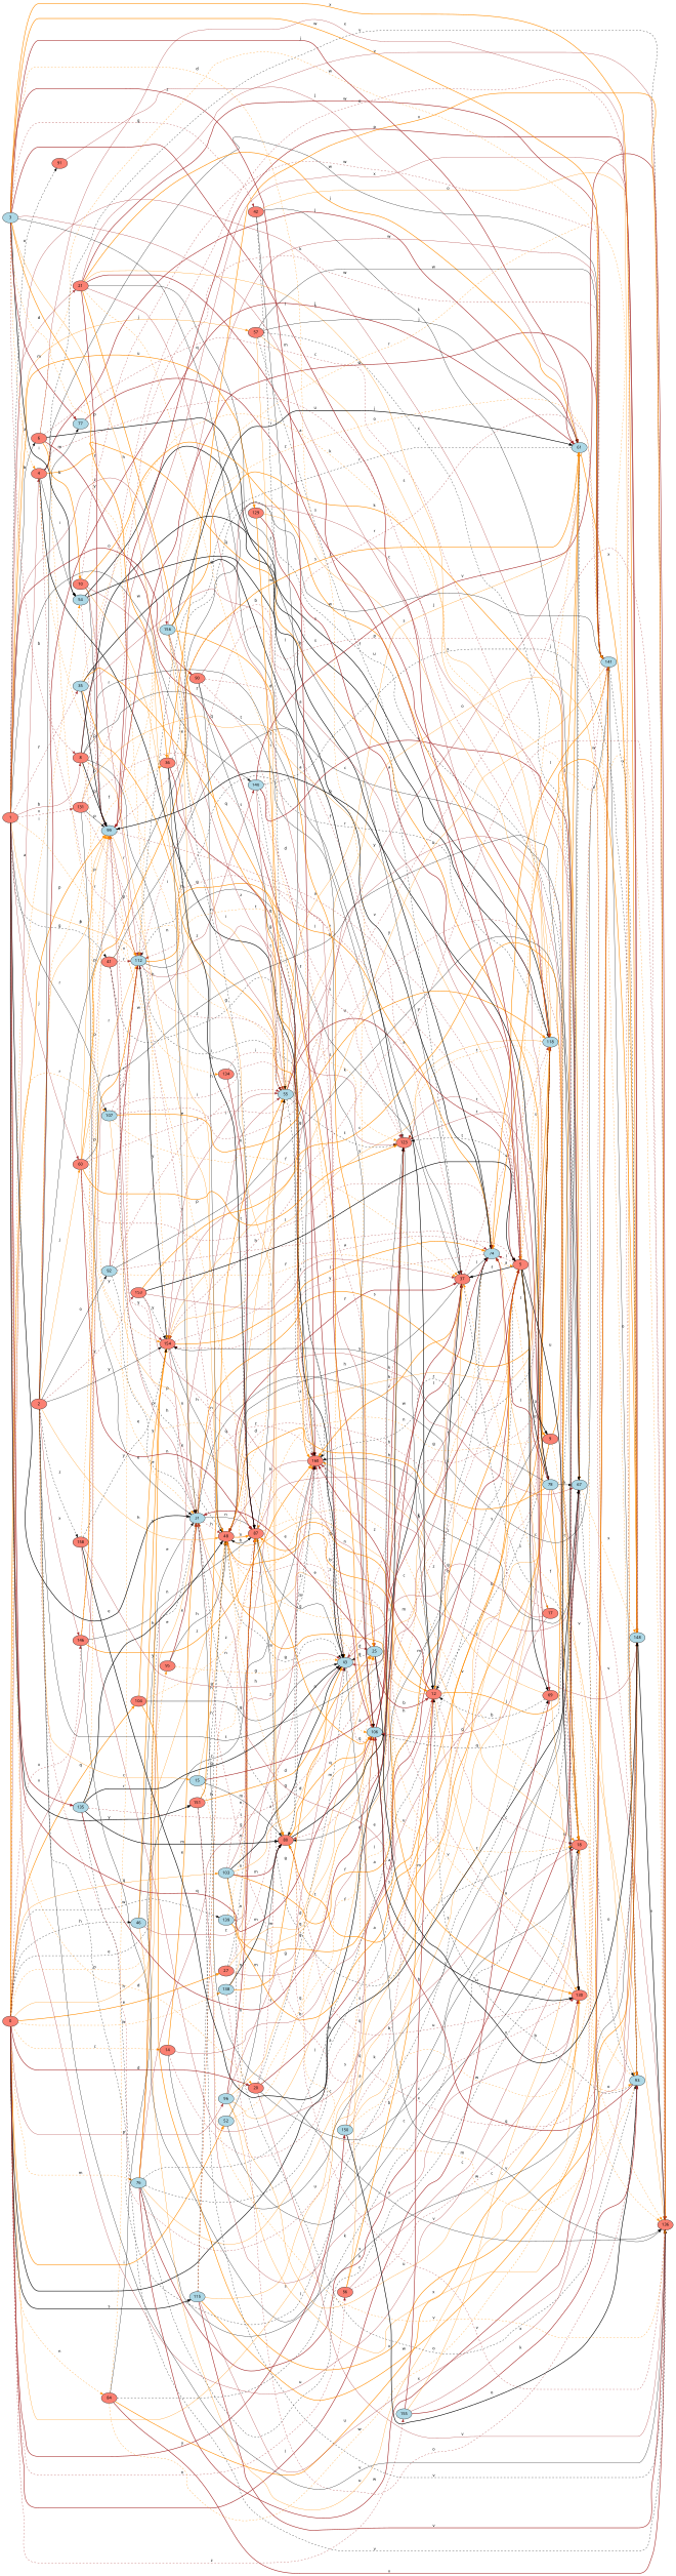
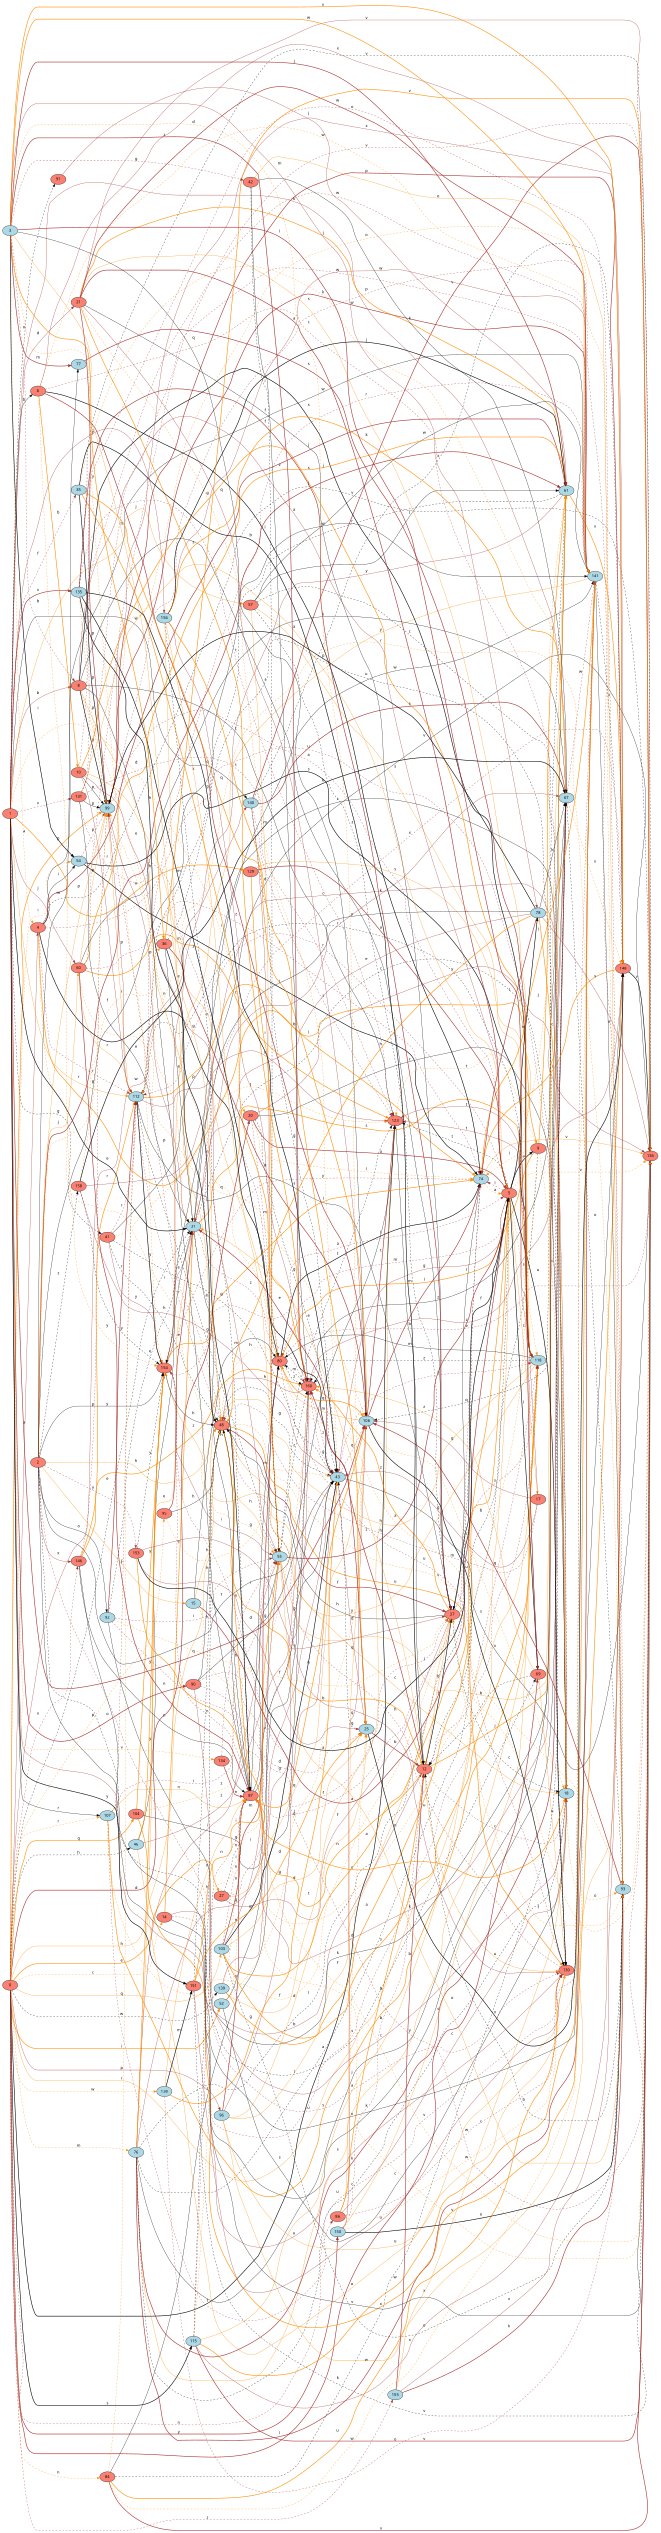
  strict digraph {
    fontname="Noto Sans"
    rankdir=LR
    node [fillcolor=salmon fontname="Noto Sans" style=filled]
    edge [color=brown fontname="Noto Sans" style=solid]
    0
    4
    14
    20
    27
    31 [fillcolor=lightblue]
    46 [fillcolor=lightblue]
    48
    52 [fillcolor=lightblue]
    54 [fillcolor=lightblue]
    69
    76 [fillcolor=lightblue]
    84
    86
    95
    96 [fillcolor=lightblue]
    99 [fillcolor=lightblue]
    103 [fillcolor=lightblue]
    104
    107 [fillcolor=lightblue]
    115 [fillcolor=lightblue]
    118 [fillcolor=lightblue]
    123
    138 [fillcolor=lightblue]
    139 [fillcolor=lightblue]
    140 [fillcolor=lightblue]
    146
    150 [fillcolor=lightblue]
    155 [fillcolor=lightblue]
    112 [fillcolor=lightblue]
    130
    61 [fillcolor=lightblue]
    136
    141 [fillcolor=lightblue]
    9
    43 [fillcolor=lightblue]
    55 [fillcolor=lightblue]
    67 [fillcolor=lightblue]
    12
    5
    74 [fillcolor=lightblue]
    80
-   18
+   18 [fillcolor=lightblue]
    106 [fillcolor=lightblue]
    160
    37
    87
-   148 [fillcolor=lightblue]
+   148
    154
    25 [fillcolor=lightblue]
    93 [fillcolor=lightblue]
    1
    6
    8
    21
    35 [fillcolor=lightblue]
    41
    57
    60
    90
    91
    129
    131
    134
    135 [fillcolor=lightblue]
    151
    156 [fillcolor=lightblue]
    10
    2
    15 [fillcolor=lightblue]
    36
    77 [fillcolor=lightblue]
    92 [fillcolor=lightblue]
    153
    158
    3 [fillcolor=lightblue]
    42
    78 [fillcolor=lightblue]
    17
    0 -> 4 [label=a]
    0 -> 14 [color=darkorange label=c style=dashed]
    0 -> 20 [label=d style=bold]
    0 -> 27 [color=darkorange label=e style=bold]
    0 -> 31 [color=black label=e style=dashed]
    0 -> 46 [color=black label=h style=dashed]
    0 -> 48 [color=darkorange label=h]
    0 -> 52 [color=darkorange label=i style=bold]
    0 -> 54 [color=darkorange label=i style=dashed]
    0 -> 69 [label=l style=bold]
    0 -> 76 [color=darkorange label=m style=dashed]
    0 -> 84 [color=darkorange label=n style=dashed]
    0 -> 86 [label=n style=dashed]
    0 -> 95 [color=darkorange label=p style=dashed]
    0 -> 96 [label=p]
    0 -> 99 [color=darkorange label=p style=bold]
    0 -> 103 [color=darkorange label=q]
    0 -> 104 [color=darkorange label=q style=bold]
    0 -> 107 [color=darkorange label=r style=dashed]
    0 -> 115 [color=black label=s style=bold]
    0 -> 118 [color=darkorange label=s]
    0 -> 123 [color=black label=t style=bold]
    0 -> 138 [color=darkorange label=w style=dashed]
    0 -> 139 [color=black label=w style=dashed]
    0 -> 140 [label=w]
    0 -> 146 [label=x style=dashed]
    0 -> 150 [label=y style=bold]
    0 -> 155 [label=z style=dashed]
    4 -> 54 [color=black label=i]
    4 -> 112 [label=r style=dashed]
    4 -> 130 [label=u style=dashed]
    4 -> 61 [label=j style=bold]
    4 -> 136 [color=black label=v style=dashed]
    4 -> 141 [color=black label=w]
    4 -> 9 [color=darkorange label=b style=bold]
    4 -> 43 [color=black label=g style=bold]
    4 -> 55 [color=darkorange label=i style=dashed]
    14 -> 31 [color=darkorange label=e style=bold]
    14 -> 118 [label=s style=dashed]
    14 -> 67 [color=black label=k]
    14 -> 12 [label=b]
    20 -> 136 [label=v]
    20 -> 43 [color=black label=g style=dashed]
    20 -> 5 [label=a style=bold]
    20 -> 74 [color=darkorange label=l style=dashed]
    20 -> 80 [label=m style=dashed]
    20 -> 18 [color=black label=c]
    27 -> 106 [color=darkorange label=q]
    27 -> 160 [label=z style=dashed]
    27 -> 37 [label=f]
    27 -> 87 [color=black label=n style=dashed]
    31 -> 48 [label=h style=dashed]
    31 -> 99 [label=p]
    31 -> 118 [color=darkorange label=s style=bold]
    31 -> 136 [color=black label=v]
    31 -> 141 [color=black label=w]
    31 -> 67 [label=k]
    31 -> 18 [color=black label=c style=dashed]
    31 -> 160 [label=z style=dashed]
    31 -> 87 [color=black label=n]
    31 -> 148 [label=x style=dashed]
    46 -> 31 [color=black label=e]
    46 -> 130 [color=darkorange label=u]
    46 -> 160 [label=z]
    46 -> 154 [color=darkorange label=y style=bold]
    48 -> 99 [label=p style=dashed]
    48 -> 112 [label=r style=dashed]
    48 -> 130 [color=darkorange label=u style=bold]
    48 -> 136 [color=darkorange label=v style=dashed]
    48 -> 43 [color=black label=g style=dashed]
    48 -> 12 [color=darkorange label=b style=bold]
    48 -> 18 [color=darkorange label=c]
    48 -> 37 [label=f style=bold]
    48 -> 87 [color=darkorange label=n style=bold]
    52 -> 80 [color=black label=m]
    52 -> 18 [color=black label=c]
    52 -> 106 [color=darkorange label=q style=dashed]
    52 -> 87 [color=darkorange label=n style=dashed]
    54 -> 99 [label=p style=dashed]
    54 -> 118 [color=black label=s style=bold]
    54 -> 74 [color=black label=l style=bold]
    69 -> 123 [label=t]
    69 -> 130 [color=darkorange label=u]
    69 -> 12 [color=black label=b style=dashed]
    69 -> 160 [color=darkorange label=z]
    76 -> 31 [color=darkorange label=e]
    76 -> 118 [color=darkorange label=s]
    76 -> 61 [color=black label=j]
    76 -> 141 [label=w style=bold]
    76 -> 43 [label=g]
    76 -> 55 [label=i]
    76 -> 67 [label=k style=bold]
    76 -> 5 [color=black label=a style=dashed]
    76 -> 74 [color=black label=l style=dashed]
    76 -> 18 [color=black label=c style=dashed]
    76 -> 154 [color=darkorange label=y style=bold]
    84 -> 112 [color=darkorange label=r style=dashed]
    84 -> 130 [color=darkorange label=u style=bold]
    84 -> 136 [label=v style=bold]
    84 -> 141 [color=darkorange label=w style=dashed]
    84 -> 67 [color=black label=k style=dashed]
    84 -> 160 [color=black label=z]
    86 -> 141 [label=w style=dashed]
    86 -> 12 [color=darkorange label=b style=bold]
    86 -> 18 [label=c]
    86 -> 106 [color=darkorange label=q]
    95 -> 31 [label=e style=bold]
    95 -> 48 [color=black label=h]
    95 -> 43 [color=darkorange label=g style=dashed]
    96 -> 130 [color=darkorange label=u]
    96 -> 43 [label=g]
    96 -> 37 [color=darkorange label=f]
    96 -> 87 [label=n style=bold]
    96 -> 148 [color=darkorange label=x]
    96 -> 25 [color=darkorange label=d]
    99 -> 112 [color=darkorange label=r]
    99 -> 141 [label=w style=bold]
    99 -> 5 [label=a style=dashed]
    99 -> 148 [label=x]
    99 -> 93 [color=darkorange label=o style=dashed]
    103 -> 118 [color=darkorange label=s style=bold]
    103 -> 43 [color=black label=g style=bold]
    103 -> 55 [label=i]
    103 -> 5 [color=darkorange label=a style=bold]
    103 -> 80 [label=m style=bold]
    103 -> 87 [label=n style=dashed]
    103 -> 25 [color=darkorange label=d]
    103 -> 93 [color=black label=o style=dashed]
    104 -> 43 [color=black label=g]
    104 -> 160 [color=darkorange label=z style=dashed]
    104 -> 148 [color=darkorange label=x style=bold]
    104 -> 154 [color=darkorange label=y style=bold]
    107 -> 118 [color=darkorange label=s style=bold]
    107 -> 112 [label=r style=dashed]
    107 -> 130 [label=u style=dashed]
    107 -> 55 [label=i style=dashed]
    107 -> 37 [color=darkorange label=f style=dashed]
    107 -> 87 [color=darkorange label=n]
    115 -> 48 [color=black label=h style=dashed]
    115 -> 136 [label=v style=bold]
    115 -> 141 [color=darkorange label=w style=bold]
    115 -> 55 [color=darkorange label=i style=dashed]
    115 -> 5 [color=darkorange label=a]
    115 -> 87 [label=n style=dashed]
    115 -> 148 [label=x]
    118 -> 48 [color=darkorange label=h]
    118 -> 112 [color=black label=r style=dashed]
    118 -> 80 [color=black label=m]
    118 -> 160 [color=black label=z style=dashed]
    118 -> 154 [color=darkorange label=y]
    123 -> 12 [color=black label=b]
    138 -> 43 [color=darkorange label=g style=bold]
-   138 -> 80 [color=black label=m style=bold]
+   138 -> 151 [color=black label=m style=bold]
    138 -> 87 [color=darkorange label=n]
    138 -> 93 [label=o style=dashed]
    139 -> 123 [color=darkorange label=t]
    139 -> 5 [color=darkorange label=a style=bold]
    139 -> 160 [label=z]
    139 -> 87 [color=darkorange label=n style=dashed]
    140 -> 123 [label=t style=dashed]
    140 -> 136 [label=v style=bold]
    140 -> 43 [color=black label=g style=dashed]
    140 -> 55 [label=i]
    140 -> 67 [label=k style=bold]
    140 -> 148 [color=black label=x style=dashed]
    146 -> 99 [label=p style=dashed]
    146 -> 112 [color=darkorange label=r style=bold]
    146 -> 160 [color=darkorange label=z style=bold]
    146 -> 87 [color=black label=n]
    146 -> 148 [color=black label=x]
    150 -> 118 [color=darkorange label=s]
    150 -> 141 [color=darkorange label=w style=dashed]
    150 -> 12 [label=b style=dashed]
    150 -> 106 [label=q]
    150 -> 25 [color=darkorange label=d style=dashed]
    150 -> 93 [color=black label=o style=bold]
    155 -> 12 [label=b style=bold]
    155 -> 18 [color=darkorange label=c]
    155 -> 148 [label=x]
    155 -> 93 [label=k style=bold]
    112 -> 99 [label=p]
    112 -> 123 [label=t]
    112 -> 55 [color=black label=i style=dashed]
    112 -> 74 [color=darkorange label=l style=bold]
    112 -> 37 [color=black label=f]
    112 -> 154 [color=black label=y style=bold]
    130 -> 48 [label=h style=dashed]
    61 -> 112 [color=black label=r style=dashed]
    61 -> 106 [color=black label=q style=dashed]
    61 -> 148 [color=darkorange label=x style=bold]
    61 -> 154 [label=y]
    136 -> 154 [label=y style=dashed]
    141 -> 112 [label=r style=dashed]
    141 -> 74 [color=darkorange label=l style=bold]
    141 -> 148 [color=black label=x style=dashed]
    141 -> 154 [color=darkorange label=y]
    141 -> 93 [color=black label=o]
    9 -> 123 [color=darkorange label=t style=dashed]
    9 -> 61 [color=darkorange label=j style=bold]
    9 -> 12 [color=black label=b style=dashed]
    9 -> 74 [color=darkorange label=l style=dashed]
    9 -> 80 [color=darkorange label=m style=bold]
    9 -> 18 [color=darkorange label=c style=dashed]
    9 -> 87 [color=darkorange label=n style=dashed]
    43 -> 118 [label=s style=dashed]
    43 -> 136 [color=black label=v]
    43 -> 106 [label=q style=dashed]
    43 -> 160 [label=z style=dashed]
    43 -> 25 [label=d]
    55 -> 48 [color=darkorange label=h]
    55 -> 123 [color=black label=t style=dashed]
    55 -> 130 [label=u]
    55 -> 61 [color=darkorange label=j]
    55 -> 5 [label=a style=bold]
    55 -> 160 [color=black label=z style=dashed]
    55 -> 93 [color=darkorange label=o]
    67 -> 141 [label=w style=dashed]
    67 -> 160 [color=black label=z]
    67 -> 148 [color=darkorange label=x style=dashed]
    67 -> 93 [color=black label=o style=dashed]
    12 -> 31 [color=darkorange label=e]
    12 -> 118 [label=s style=dashed]
    12 -> 130 [color=darkorange label=u]
    12 -> 61 [color=darkorange label=j style=bold]
    12 -> 18 [label=c style=dashed]
    12 -> 160 [label=z style=bold]
    12 -> 37 [color=black label=f style=bold]
    12 -> 87 [color=darkorange label=n style=bold]
    5 -> 69 [color=black label=l style=bold]
    5 -> 118 [color=darkorange label=s style=dashed]
    5 -> 123 [color=black label=t style=dashed]
    5 -> 112 [label=r style=dashed]
    5 -> 130 [color=black label=u style=bold]
    5 -> 61 [color=darkorange label=j style=dashed]
    5 -> 136 [color=darkorange label=v style=dashed]
    5 -> 9 [color=black label=a style=bold]
    5 -> 43 [label=g]
    5 -> 74 [label=l style=dashed]
    5 -> 80 [label=m style=dashed]
    5 -> 37 [color=black label=f style=bold]
    5 -> 78 [color=black label=m style=bold]
    5 -> 17 [color=darkorange label=c]
    74 -> 136 [color=darkorange label=v]
    74 -> 5 [color=darkorange label=a style=dashed]
    74 -> 154 [label=y style=dashed]
    80 -> 48 [color=darkorange label=h style=dashed]
    80 -> 99 [color=darkorange label=p style=dashed]
    80 -> 130 [label=u style=dashed]
    80 -> 136 [label=v style=dashed]
    80 -> 74 [color=black label=l style=bold]
    80 -> 106 [color=darkorange label=q style=bold]
    80 -> 160 [color=black label=z style=dashed]
    18 -> 93 [color=darkorange label=o style=dashed]
    106 -> 123 [label=t style=bold]
    106 -> 130 [color=black label=u style=bold]
    106 -> 74 [label=l style=bold]
    106 -> 80 [color=darkorange label=m]
    106 -> 18 [color=darkorange label=c style=dashed]
    106 -> 87 [color=darkorange label=n style=bold]
    160 -> 48 [label=h]
    160 -> 43 [label=g style=dashed]
    160 -> 80 [color=black label=m style=dashed]
    37 -> 48 [color=black label=h]
    37 -> 118 [label=s style=dashed]
    37 -> 12 [color=darkorange label=b]
    37 -> 74 [color=black label=l]
    37 -> 18 [color=black label=c style=dashed]
    37 -> 160 [color=darkorange label=z style=bold]
    87 -> 48 [color=black label=h]
    87 -> 136 [color=darkorange label=v style=dashed]
    87 -> 43 [color=black label=g]
    87 -> 55 [color=black label=i]
    87 -> 67 [label=k]
    87 -> 80 [color=black label=m]
    148 -> 99 [label=p style=bold]
    148 -> 136 [color=black label=v style=bold]
    148 -> 74 [color=darkorange label=l style=bold]
    148 -> 160 [label=z]
    154 -> 31 [label=e]
    154 -> 48 [color=black label=h]
    154 -> 55 [label=i]
    154 -> 5 [label=a style=dashed]
    154 -> 74 [color=darkorange label=l style=bold]
    154 -> 87 [label=n style=dashed]
    25 -> 31 [label=e style=bold]
    25 -> 43 [color=black label=g style=dashed]
    25 -> 12 [label=b style=bold]
    25 -> 148 [color=black label=x style=bold]
    93 -> 99 [label=p style=dashed]
    93 -> 112 [color=darkorange label=r style=dashed]
    93 -> 12 [color=black label=b style=dashed]
    93 -> 80 [color=darkorange label=m style=dashed]
    93 -> 106 [label=q style=bold]
    93 -> 37 [color=darkorange label=f style=dashed]
    1 -> 20 [color=darkorange label=d style=dashed]
    1 -> 31 [color=black label=e style=bold]
    1 -> 107 [color=black label=r]
    1 -> 140 [color=black label=w]
    1 -> 112 [color=darkorange label=r]
    1 -> 130 [label=u]
    1 -> 67 [label=k]
    1 -> 106 [label=q style=bold]
    1 -> 6 [color=black label=b]
    1 -> 8 [label=b]
    1 -> 21 [label=d]
    1 -> 35 [label=f style=dashed]
    1 -> 41 [color=black label=g style=dashed]
    1 -> 57 [color=darkorange label=j]
    1 -> 60 [label=j]
    1 -> 90 [label=o style=bold]
    1 -> 91 [color=black label=o style=dashed]
    1 -> 129 [color=darkorange label=u style=bold]
    1 -> 131 [label=v style=dashed]
    1 -> 134 [color=darkorange label=v style=dashed]
    1 -> 135 [label=v style=bold]
    1 -> 151 [color=black label=y style=bold]
    1 -> 156 [label=z]
    6 -> 141 [color=darkorange label=w style=dashed]
    6 -> 74 [color=black label=l style=bold]
    6 -> 18 [label=c style=dashed]
    6 -> 106 [label=q style=bold]
    6 -> 148 [label=x]
    6 -> 154 [color=darkorange label=y style=dashed]
    6 -> 10 [color=darkorange label=b style=bold]
    8 -> 31 [color=darkorange label=e style=dashed]
    8 -> 48 [color=darkorange label=h]
    8 -> 99 [color=black label=p style=bold]
    8 -> 118 [color=black label=s style=bold]
    8 -> 123 [color=black label=t]
    8 -> 5 [label=a]
    8 -> 37 [color=black label=f]
    8 -> 87 [color=black label=n]
    21 -> 99 [label=p style=bold]
    21 -> 118 [color=darkorange label=s]
    21 -> 61 [color=darkorange label=j style=bold]
    21 -> 136 [label=v]
    21 -> 141 [label=w style=bold]
    21 -> 43 [color=darkorange label=g style=dashed]
    21 -> 5 [label=a style=bold]
    21 -> 106 [label=q]
    21 -> 160 [color=darkorange label=z style=bold]
    21 -> 37 [color=black label=f]
    35 -> 99 [color=black label=p style=bold]
    35 -> 67 [color=darkorange label=k style=dashed]
    35 -> 12 [color=black label=b style=bold]
    35 -> 106 [color=darkorange label=q style=bold]
    35 -> 160 [color=darkorange label=z style=bold]
    41 -> 48 [color=black label=h style=dashed]
    41 -> 123 [color=darkorange label=t style=dashed]
    41 -> 112 [label=r style=dashed]
    41 -> 43 [color=black label=g style=dashed]
    41 -> 18 [color=black label=c]
    41 -> 154 [label=y]
    57 -> 118 [color=darkorange label=s]
    57 -> 61 [color=black label=j]
    57 -> 141 [color=black label=w]
    57 -> 80 [color=darkorange label=m]
    57 -> 18 [color=black label=c style=dashed]
    57 -> 37 [color=black label=f style=dashed]
    60 -> 99 [color=darkorange label=p]
    60 -> 123 [color=darkorange label=t style=bold]
    60 -> 112 [color=darkorange label=r]
    60 -> 61 [color=darkorange label=j style=bold]
    60 -> 136 [label=v style=dashed]
    60 -> 67 [color=black label=k]
    60 -> 74 [label=l style=dashed]
    60 -> 106 [color=darkorange label=q style=dashed]
    60 -> 87 [label=n style=bold]
    90 -> 48 [color=black label=h]
    90 -> 43 [color=black label=g]
    90 -> 18 [label=c]
    90 -> 37 [label=f style=dashed]
    90 -> 25 [label=d style=dashed]
    91 -> 61 [label=j]
    129 -> 118 [color=darkorange label=s]
    129 -> 55 [color=darkorange label=i style=bold]
    129 -> 5 [label=a style=bold]
    131 -> 31 [color=black label=e]
    131 -> 99 [color=black label=p]
    131 -> 123 [label=t style=dashed]
    131 -> 141 [label=w style=dashed]
    131 -> 5 [color=darkorange label=a]
    131 -> 160 [label=z style=dashed]
    131 -> 93 [label=o style=dashed]
    134 -> 55 [label=i style=dashed]
    134 -> 87 [label=n style=bold]
    135 -> 48 [color=black label=h style=bold]
    135 -> 99 [color=darkorange label=p style=dashed]
    135 -> 123 [label=t style=dashed]
    135 -> 136 [color=black label=v style=dashed]
    135 -> 43 [color=black label=g style=bold]
    135 -> 80 [color=black label=m style=bold]
    135 -> 37 [label=f style=bold]
    151 -> 48 [color=black label=h style=dashed]
    151 -> 130 [label=u]
    151 -> 136 [color=black label=v style=dashed]
    151 -> 55 [color=darkorange label=i style=bold]
    151 -> 25 [color=darkorange label=d style=bold]
    156 -> 31 [color=darkorange label=e]
    156 -> 61 [color=black label=j style=bold]
    156 -> 141 [label=w]
    156 -> 55 [color=darkorange label=i]
    156 -> 67 [color=darkorange label=k style=bold]
    156 -> 160 [label=z]
    156 -> 87 [color=black label=n style=dashed]
    156 -> 25 [color=darkorange label=d style=bold]
    10 -> 99 [color=black label=p]
    10 -> 118 [color=darkorange label=s style=bold]
    10 -> 112 [label=r]
    10 -> 141 [label=w style=dashed]
    10 -> 55 [label=i]
    10 -> 80 [color=darkorange label=m]
    2 -> 48 [color=darkorange label=h]
    2 -> 69 [color=black label=l style=dashed]
    2 -> 99 [color=darkorange label=p]
    2 -> 123 [color=black label=t]
    2 -> 146 [label=x]
    2 -> 130 [label=u style=dashed]
    2 -> 61 [label=j style=bold]
    2 -> 136 [color=black label=v]
    2 -> 141 [color=black label=w]
    2 -> 154 [color=black label=y]
    2 -> 60 [color=darkorange label=j]
    2 -> 15 [color=darkorange label=c]
    2 -> 36 [color=darkorange label=f style=dashed]
    2 -> 77 [color=black label=m]
    2 -> 92 [color=black label=o]
    2 -> 153 [label=y style=dashed]
    2 -> 158 [color=black label=z style=dashed]
    15 -> 48 [color=darkorange label=h]
    15 -> 136 [color=darkorange label=v style=dashed]
    15 -> 5 [label=a style=bold]
    15 -> 80 [color=black label=m]
    36 -> 31 [color=black label=e]
    36 -> 130 [color=black label=u style=dashed]
    36 -> 136 [color=darkorange label=v style=bold]
    36 -> 106 [label=q style=bold]
    36 -> 87 [color=black label=n style=bold]
    77 -> 118 [label=s style=bold]
    92 -> 31 [color=black label=e style=dashed]
    92 -> 112 [label=r style=bold]
    92 -> 55 [label=i style=dashed]
    92 -> 67 [color=black label=k]
    92 -> 74 [label=l style=dashed]
    92 -> 37 [color=darkorange label=f style=dashed]
    153 -> 5 [color=black label=a style=bold]
    153 -> 18 [color=darkorange label=c style=bold]
    153 -> 37 [label=f]
    153 -> 154 [color=black label=y style=dashed]
    153 -> 25 [label=d]
    158 -> 99 [color=darkorange label=p style=dashed]
    158 -> 43 [label=g]
    158 -> 67 [color=black label=k style=bold]
    158 -> 18 [label=c]
    158 -> 154 [color=black label=y style=dashed]
    3 -> 4 [color=darkorange label=a style=dashed]
    3 -> 48 [color=darkorange label=h]
    3 -> 54 [color=black label=i style=bold]
    3 -> 69 [label=l style=bold]
    3 -> 61 [label=j style=bold]
    3 -> 141 [color=darkorange label=w style=bold]
    3 -> 106 [color=black label=q]
    3 -> 160 [label=z style=bold]
    3 -> 148 [color=darkorange label=x style=bold]
    3 -> 154 [color=darkorange label=y style=dashed]
    3 -> 25 [color=darkorange label=d style=dashed]
    3 -> 8 [label=b style=dashed]
    3 -> 36 [color=darkorange label=f style=bold]
    3 -> 77 [label=m style=bold]
    3 -> 42 [label=g style=dashed]
    3 -> 78 [label=m]
    42 -> 55 [color=black label=i style=dashed]
    42 -> 67 [color=black label=k]
    42 -> 160 [color=black label=z]
    42 -> 93 [color=darkorange label=o]
    78 -> 31 [label=e]
    78 -> 48 [color=darkorange label=h style=bold]
    78 -> 99 [color=black label=p style=bold]
    78 -> 136 [label=v]
    78 -> 67 [color=black label=k]
    78 -> 74 [label=l style=bold]
    78 -> 18 [color=darkorange label=c style=bold]
    78 -> 154 [color=black label=y]
    17 -> 48 [label=h style=dashed]
    17 -> 123 [label=t]
    17 -> 43 [label=g]
    17 -> 106 [label=q]
  }
